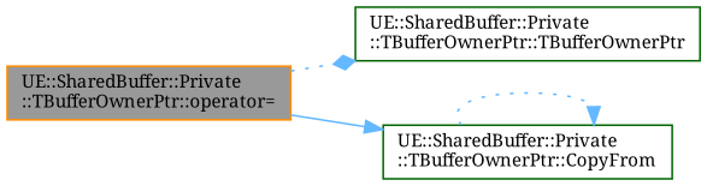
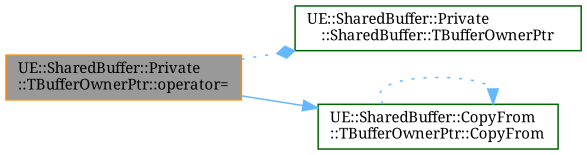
  digraph {
    fontname="Noto Serif"
    rankdir=LR
    node [color=darkgreen fillcolor=white fontname="Noto Serif" fontsize=10 shape=box style=filled]
    edge [arrowhead=normal color=steelblue1 fontname="Noto Serif" fontsize=10 labelfontname=Helvetica labelfontsize=10 style=dotted]
    n1 [color=darkorange fillcolor=grey60 fontcolor=black height=0.2 label="UE::SharedBuffer::Private\l::TBufferOwnerPtr::operator=" width=0.4]
-   n2 [height=0.2 label="UE::SharedBuffer::Private\l::TBufferOwnerPtr::TBufferOwnerPtr" width=0.4]
-   n3 [height=0.2 label="UE::SharedBuffer::Private\l::TBufferOwnerPtr::CopyFrom" width=0.4]
+   n2 [height=0.2 label="UE::SharedBuffer::Private\l::SharedBuffer::TBufferOwnerPtr" width=0.4]
+   n3 [height=0.2 label="UE::SharedBuffer::CopyFrom\l::TBufferOwnerPtr::CopyFrom" width=0.4]
    n1 -> n2 [arrowhead=diamond]
    n1 -> n3 [style=solid]
    n3 -> n3
  }
